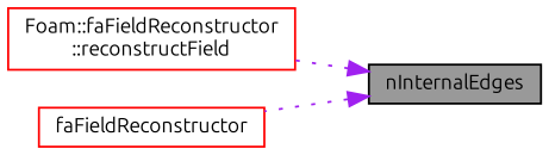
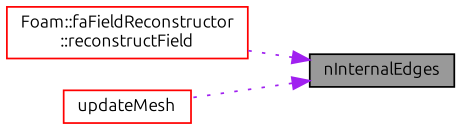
  digraph {
    fontname=Ubuntu
    rankdir=RL
    node [color=red fillcolor=white fontname=Ubuntu fontsize=10 shape=box style=filled]
    edge [color=purple dir=back fontname=Ubuntu fontsize=10 labelfontname=Helvetica labelfontsize=10 style=dotted]
    n1 [color=black fillcolor=grey60 fontcolor=black height=0.2 label=nInternalEdges width=0.4]
    n2 [height=0.2 label="Foam::faFieldReconstructor\l::reconstructField" width=0.4]
-   n3 [height=0.2 label=faFieldReconstructor width=0.4]
+   n3 [height=0.2 label=updateMesh width=0.4]
    n1 -> n2
    n1 -> n3
  }
